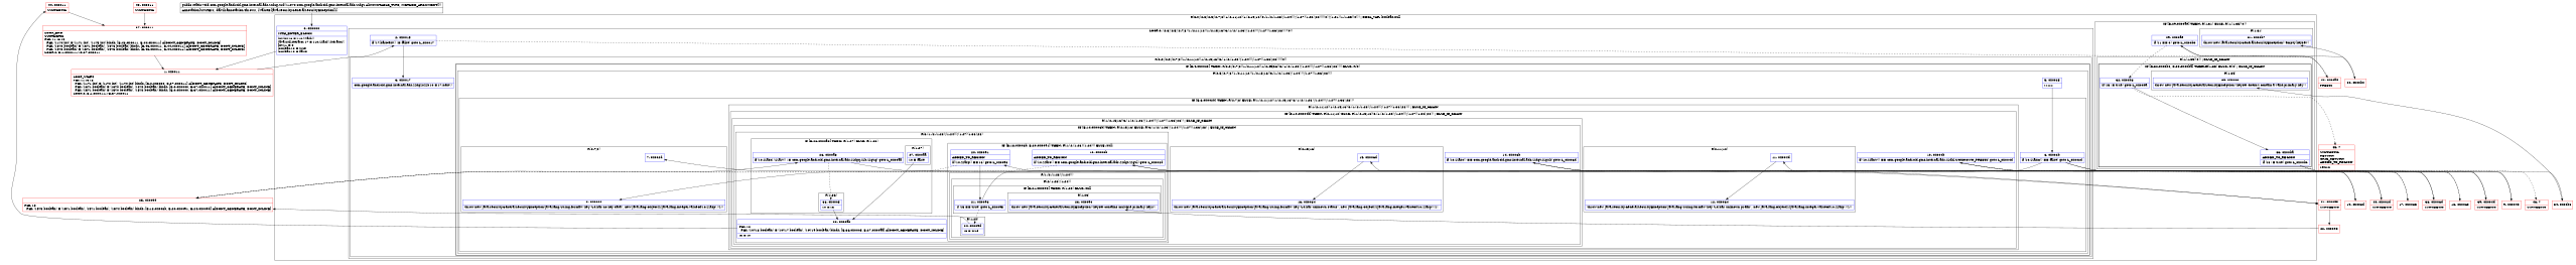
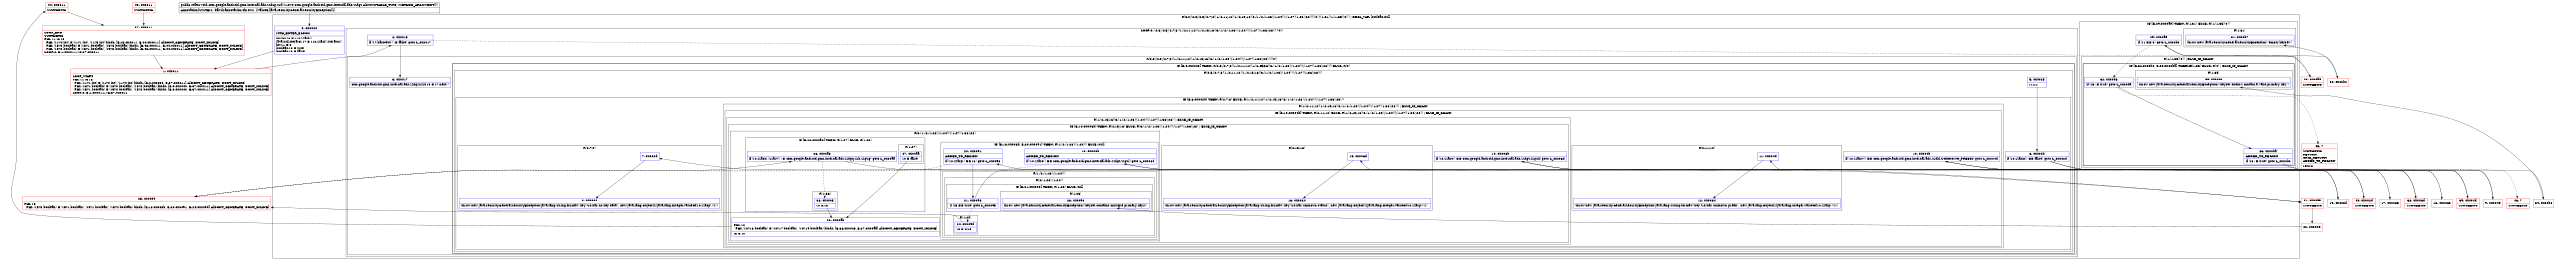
  digraph {
    node [color=blue shape=record]
    n1 [label="{7\:\ 0x002d}"]
    n2 [label="{8\:\ 0x0044|throw new java.security.GeneralSecurityException(java.lang.String.format(\"key %d has no key data\", new java.lang.Object[]\{java.lang.Integer.valueOf(r0.zzasp())\}))\l}"]
    n3 [label="{11\:\ 0x004d}"]
    n4 [label="{12\:\ 0x0064|throw new java.security.GeneralSecurityException(java.lang.String.format(\"key %d has unknown prefix\", new java.lang.Object[]\{java.lang.Integer.valueOf(r0.zzasp())\}))\l}"]
    n5 [label="{15\:\ 0x006d}"]
    n6 [label="{16\:\ 0x0084|throw new java.security.GeneralSecurityException(java.lang.String.format(\"key %d has unknown status\", new java.lang.Object[]\{java.lang.Integer.valueOf(r0.zzasp())\}))\l}"]
    n7 [label="{23\:\ 0x009c|throw new java.security.GeneralSecurityException(\"keyset contains multiple primary keys\")\l}"]
    n8 [label="{21\:\ 0x0093|if (r5 == true) goto L_0x0095\l}"]
    n9 [label="{24\:\ 0x009d|r5 = true\l}"]
    n10 [label="{18\:\ 0x008b|ADDED_TO_REGION\l|if (r0.zzaso() == com.google.android.gms.internal.ads.zzdgt.zzgul) goto L_0x008d\l}"]
    n11 [label="{20\:\ 0x0091|ADDED_TO_REGION\l|if (r0.zzasp() == r6) goto L_0x0093\l}"]
    n12 [label="{27\:\ 0x00aa|r0 = false\l}"]
    n13 [label="{36\:\ 0x00c5|r0 = r3\l}"]
    n14 [label="{26\:\ 0x00a8|if (r0.zzasn().zzarv() != com.google.android.gms.internal.ads.zzdgq.zzb.zzgug) goto L_0x00aa\l}"]
    n15 [label="{28\:\ 0x00ab|PHI: r0 \l  PHI: (r0v18 boolean) = (r0v17 boolean), (r0v19 boolean) binds: [B:36:0x00c5, B:27:0x00aa] A[DONT_GENERATE, DONT_INLINE]\l|r3 = r0\l}"]
    n16 [label="{14\:\ 0x006b|if (r0.zzaso() == com.google.android.gms.internal.ads.zzdgt.zzguk) goto L_0x006d\l}"]
    n17 [label="{10\:\ 0x004b|if (r0.zzanw() == com.google.android.gms.internal.ads.zzdhl.UNKNOWN_PREFIX) goto L_0x004d\l}"]
    n18 [label="{6\:\ 0x002b|if (r0.zzasm() == false) goto L_0x002d\l}"]
    n19 [label="{5\:\ 0x0025|r1++\l}"]
    n20 [label="{3\:\ 0x0017|com.google.android.gms.internal.ads.zzdgz$zzb r0 = r7.next()\l}"]
    n21 [label="{2\:\ 0x0015|if (r7.hasNext() != false) goto L_0x0017\l}"]
    n22 [label="{31\:\ 0x00b7|throw new java.security.GeneralSecurityException(\"empty keyset\")\l}"]
    n23 [label="{35\:\ 0x00c3|throw new java.security.GeneralSecurityException(\"keyset doesn't contain a valid primary key\")\l}"]
    n24 [label="{32\:\ 0x00b8|if (r5 != true) goto L_0x00ba\l}"]
    n25 [label="{33\:\ 0x00ba|ADDED_TO_REGION\l|if (r3 != true) goto L_0x00bc\l}"]
    n26 [label="{29\:\ 0x00ae|if (r1 == 0) goto L_0x00b0\l}"]
    n27 [label="{0\:\ 0x0000|MTH_ENTER_BLOCK\l|int int r6 = r10.zzash()\ljava.util.Iterator r7 = r10.zzasi().iterator()\lint r1 = 0\lboolean r3 = true\lboolean r5 = false\l}"]
    n28 [color=red label="{41\:\ 0x0095|SYNTHETIC\l}"]
    n29 [color=red label="{25\:\ 0x009e|PHI: r5 \l  PHI: (r5v3 boolean) = (r5v1 boolean), (r5v1 boolean), (r5v4 boolean) binds: [B:18:0x008b, B:20:0x0091, B:24:0x009d] A[DONT_GENERATE, DONT_INLINE]\l}"]
    n30 [color=red label="{19\:\ 0x008d}"]
    n31 [color=red label="{44\:\ 0x0011|SYNTHETIC\l}"]
    n32 [color=red label="{17\:\ 0x0085}"]
    n33 [color=red label="{38\:\ 0x006d|SYNTHETIC\l}"]
    n34 [color=red label="{13\:\ 0x0065}"]
    n35 [color=red label="{39\:\ 0x004d|SYNTHETIC\l}"]
    n36 [color=red label="{9\:\ 0x0045}"]
    n37 [color=red label="{40\:\ 0x002d|SYNTHETIC\l}"]
-   n38 [color=red label="{42\:\ 0x00ae|PREFIX\l}"]
+   n38 [color=red label="{42\:\ 0x00ae|SYNTHETIC\l}"]
    n39 [color=red label="{45\:\ ?|SYNTHETIC\lRETURN\lORIG_RETURN\lADDED_TO_REGION\l|return\l}"]
    n40 [color=red label="{34\:\ 0x00bc}"]
    n41 [color=red label="{46\:\ ?|SYNTHETIC\l}"]
    n42 [color=red label="{30\:\ 0x00b0}"]
    n43 [color=red label="{1\:\ 0x0011|LOOP_START\lPHI: r1 r3 r5 \l  PHI: (r1v1 int) = (r1v0 int), (r1v4 int) binds: [B:0:0x0000, B:37:0x0011] A[DONT_GENERATE, DONT_INLINE]\l  PHI: (r3v1 boolean) = (r3v0 boolean), (r3v2 boolean) binds: [B:0:0x0000, B:37:0x0011] A[DONT_GENERATE, DONT_INLINE]\l  PHI: (r5v1 boolean) = (r5v0 boolean), (r5v2 boolean) binds: [B:0:0x0000, B:37:0x0011] A[DONT_GENERATE, DONT_INLINE]\lLOOP:0: B:1:0x0011\-\>B:37:0x0011\l}"]
    n44 [color=red label="{43\:\ 0x0011|SYNTHETIC\l}"]
    n45 [color=red label="{37\:\ 0x0011|LOOP_END\lSYNTHETIC\lPHI: r1 r3 r5 \l  PHI: (r1v4 int) = (r1v1 int), (r1v5 int) binds: [B:43:0x0011, B:44:0x0011] A[DONT_GENERATE, DONT_INLINE]\l  PHI: (r3v2 boolean) = (r3v1 boolean), (r3v6 boolean) binds: [B:43:0x0011, B:44:0x0011] A[DONT_GENERATE, DONT_INLINE]\l  PHI: (r5v2 boolean) = (r5v1 boolean), (r5v3 boolean) binds: [B:43:0x0011, B:44:0x0011] A[DONT_GENERATE, DONT_INLINE]\lLOOP:0: B:1:0x0011\-\>B:37:0x0011\l}"]
    n46 [color=red label="{22\:\ 0x0095}"]
    n47 [label="{public static void com.google.android.gms.internal.ads.zzdcg.zzd((r10v0 com.google.android.gms.internal.ads.zzdgz A[IMMUTABLE_TYPE, METHOD_ARGUMENT]))  | Annotation[SYSTEM, dalvik.annotation.Throws, \{value=[java.security.GeneralSecurityException]\}]\l}" color=""]
    subgraph cluster_1 {
      label="R(3:0|(2:3|(2:5|(2:7|8)(1:(2:11|12)(1:(2:15|16)(3:(1:(2:(1:23)|(1:24)))|(1:27)(1:36)|28))))(0))|(1:31)(1:(1:35)(0))) | DECL_VAR: boolean null\l"
      n27
      subgraph cluster_2 {
        label="LOOP:0: (2:3|(2:5|(2:7|8)(1:(2:11|12)(1:(2:15|16)(3:(1:(2:(1:23)|(1:24)))|(1:27)(1:36)|28))))(0))"
        n21
        subgraph cluster_3 {
          label="R(2:3|(2:5|(2:7|8)(1:(2:11|12)(1:(2:15|16)(3:(1:(2:(1:23)|(1:24)))|(1:27)(1:36)|28))))(0))"
          n20
          subgraph cluster_4 {
            label="IF [B:4:0x0023] THEN: R(2:5|(2:7|8)(1:(2:11|12)(1:(2:15|16)(3:(1:(2:(1:23)|(1:24)))|(1:27)(1:36)|28)))) ELSE: R(0)"
            subgraph cluster_5 {
              label="R(2:5|(2:7|8)(1:(2:11|12)(1:(2:15|16)(3:(1:(2:(1:23)|(1:24)))|(1:27)(1:36)|28))))"
              n19
              subgraph cluster_6 {
                label="IF [B:6:0x002b] THEN: R(2:7|8) ELSE: R(1:(2:11|12)(1:(2:15|16)(3:(1:(2:(1:23)|(1:24)))|(1:27)(1:36)|28)))"
                n18
                subgraph cluster_7 {
                  label="R(2:7|8)"
                  n1
                  n2
                }
                subgraph cluster_8 {
                  label="R(1:(2:11|12)(1:(2:15|16)(3:(1:(2:(1:23)|(1:24)))|(1:27)(1:36)|28))) | ELSE_IF_CHAIN\l"
                  subgraph cluster_9 {
                    label="IF [B:10:0x004b] THEN: R(2:11|12) ELSE: R(1:(2:15|16)(3:(1:(2:(1:23)|(1:24)))|(1:27)(1:36)|28)) | ELSE_IF_CHAIN\l"
                    n17
                    subgraph cluster_10 {
                      label="R(2:11|12)"
                      n3
                      n4
                    }
                    subgraph cluster_11 {
                      label="R(1:(2:15|16)(3:(1:(2:(1:23)|(1:24)))|(1:27)(1:36)|28)) | ELSE_IF_CHAIN\l"
                      subgraph cluster_12 {
                        label="IF [B:14:0x006b] THEN: R(2:15|16) ELSE: R(3:(1:(2:(1:23)|(1:24)))|(1:27)(1:36)|28) | ELSE_IF_CHAIN\l"
                        n16
                        subgraph cluster_13 {
                          label="R(2:15|16)"
                          n5
                          n6
                        }
                        subgraph cluster_14 {
                          label="R(3:(1:(2:(1:23)|(1:24)))|(1:27)(1:36)|28)"
                          n15
                          subgraph cluster_15 {
                            label="IF [B:18:0x008b, B:20:0x0091] THEN: R(1:(2:(1:23)|(1:24))) ELSE: null"
                            n10
                            n11
                            subgraph cluster_16 {
                              label="R(1:(2:(1:23)|(1:24)))"
                              subgraph cluster_17 {
                                label="R(2:(1:23)|(1:24))"
                                subgraph cluster_18 {
                                  label="IF [B:21:0x0093] THEN: R(1:23) ELSE: null"
                                  n8
                                  subgraph cluster_19 {
                                    label="R(1:23)"
                                    n7
                                  }
                                }
                                subgraph cluster_20 {
                                  label="R(1:24)"
                                  n9
                                }
                              }
                            }
                          }
                          subgraph cluster_21 {
                            label="IF [B:26:0x00a8] THEN: R(1:27) ELSE: R(1:36)"
                            n14
                            subgraph cluster_22 {
                              label="R(1:27)"
                              n12
                            }
                            subgraph cluster_23 {
                              label="R(1:36)"
                              n13
                            }
                          }
                        }
                      }
                    }
                  }
                }
              }
            }
            subgraph cluster_24 {
              label="R(0)"
            }
          }
        }
      }
      subgraph cluster_25 {
        label="IF [B:29:0x00ae] THEN: R(1:31) ELSE: R(1:(1:35)(0))"
        n26
        subgraph cluster_26 {
          label="R(1:31)"
          n22
        }
        subgraph cluster_27 {
          label="R(1:(1:35)(0)) | ELSE_IF_CHAIN\l"
          subgraph cluster_28 {
            label="IF [B:32:0x00b8, B:33:0x00ba] THEN: R(1:35) ELSE: R(0) | ELSE_IF_CHAIN\l"
            n24
            n25
            subgraph cluster_29 {
              label="R(1:35)"
              n23
            }
            subgraph cluster_30 {
              label="R(0)"
            }
          }
        }
      }
    }
-   n18 -> n2
+   n1 -> n2
    n3 -> n4
    n5 -> n6
    n8 -> n9 [style=dashed]
    n8 -> n28
    n9 -> n29
    n10 -> n29 [style=dashed]
    n10 -> n30
    n11 -> n8
    n11 -> n29 [style=dashed]
    n12 -> n15
    n13 -> n15
    n14 -> n13 [style=dashed]
    n14 -> n28
    n15 -> n31
    n16 -> n32 [style=dashed]
    n16 -> n33
    n17 -> n34 [style=dashed]
    n17 -> n35
    n18 -> n36 [style=solid]
    n18 -> n37
    n19 -> n18
    n21 -> n20
    n21 -> n38 [style=dashed]
    n24 -> n25
    n24 -> n39 [style=dashed]
    n25 -> n40
    n25 -> n41 [style=dashed]
    n26 -> n24 [style=dashed]
    n26 -> n42
    n27 -> n43
    n28 -> n46
    n29 -> n14
    n30 -> n11
    n31 -> n45
    n32 -> n10
    n33 -> n5
    n34 -> n16
    n35 -> n3
    n36 -> n17
    n37 -> n1
    n38 -> n26
    n40 -> n23
    n42 -> n22
    n43 -> n21
    n44 -> n45
    n45 -> n43
    n46 -> n7
    n47 -> n27
  }
